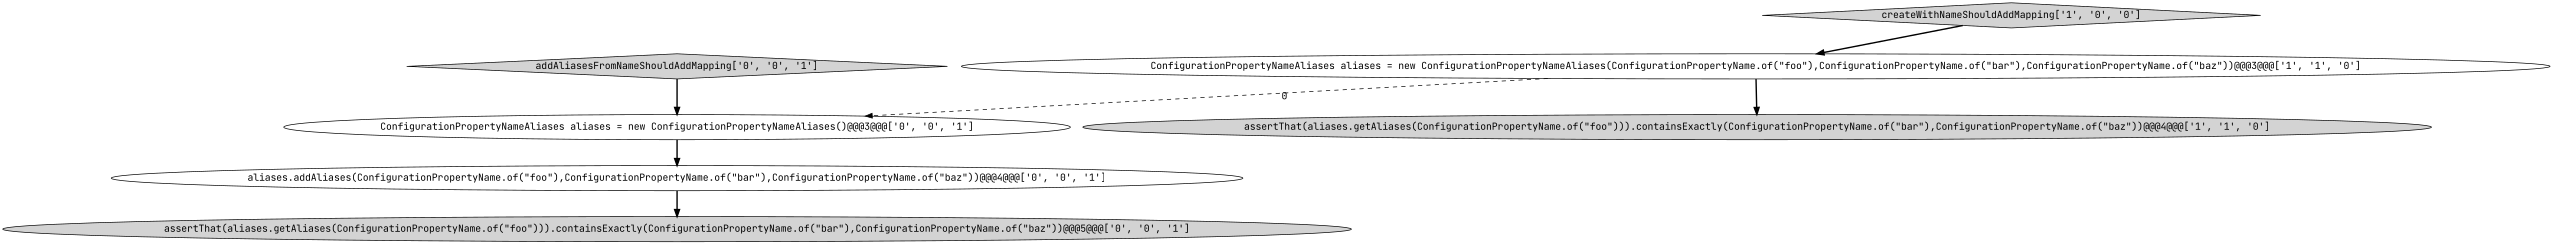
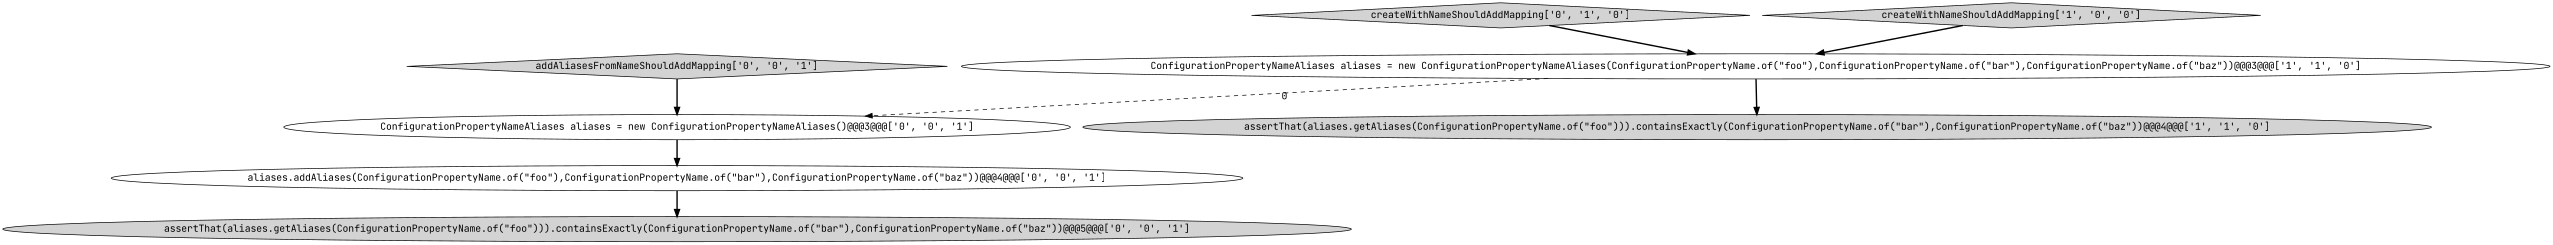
  digraph {
    fontname="JetBrains Mono"
    node [fillcolor=lightgray shape=ellipse style=filled fontname="JetBrains Mono"]
    edge [style=bold fontname="JetBrains Mono"]
    n1 [label="assertThat(aliases.getAliases(ConfigurationPropertyName.of(\"foo\"))).containsExactly(ConfigurationPropertyName.of(\"bar\"),ConfigurationPropertyName.of(\"baz\"))@@@4@@@['1', '1', '0']"]
    n2 [fillcolor=white label="ConfigurationPropertyNameAliases aliases = new ConfigurationPropertyNameAliases(ConfigurationPropertyName.of(\"foo\"),ConfigurationPropertyName.of(\"bar\"),ConfigurationPropertyName.of(\"baz\"))@@@3@@@['1', '1', '0']"]
    n3 [fillcolor=white label="ConfigurationPropertyNameAliases aliases = new ConfigurationPropertyNameAliases()@@@3@@@['0', '0', '1']"]
+   n4 [label="createWithNameShouldAddMapping['0', '1', '0']" shape=diamond]
    n5 [label="addAliasesFromNameShouldAddMapping['0', '0', '1']" shape=diamond]
    n6 [fillcolor=white label="aliases.addAliases(ConfigurationPropertyName.of(\"foo\"),ConfigurationPropertyName.of(\"bar\"),ConfigurationPropertyName.of(\"baz\"))@@@4@@@['0', '0', '1']"]
    n7 [label="assertThat(aliases.getAliases(ConfigurationPropertyName.of(\"foo\"))).containsExactly(ConfigurationPropertyName.of(\"bar\"),ConfigurationPropertyName.of(\"baz\"))@@@5@@@['0', '0', '1']"]
    n8 [label="createWithNameShouldAddMapping['1', '0', '0']" shape=diamond]
    n2 -> n1
    n2 -> n3 [label=0 style=dashed]
    n3 -> n6
+   n4 -> n2
    n5 -> n3
    n6 -> n7
    n8 -> n2
  }
